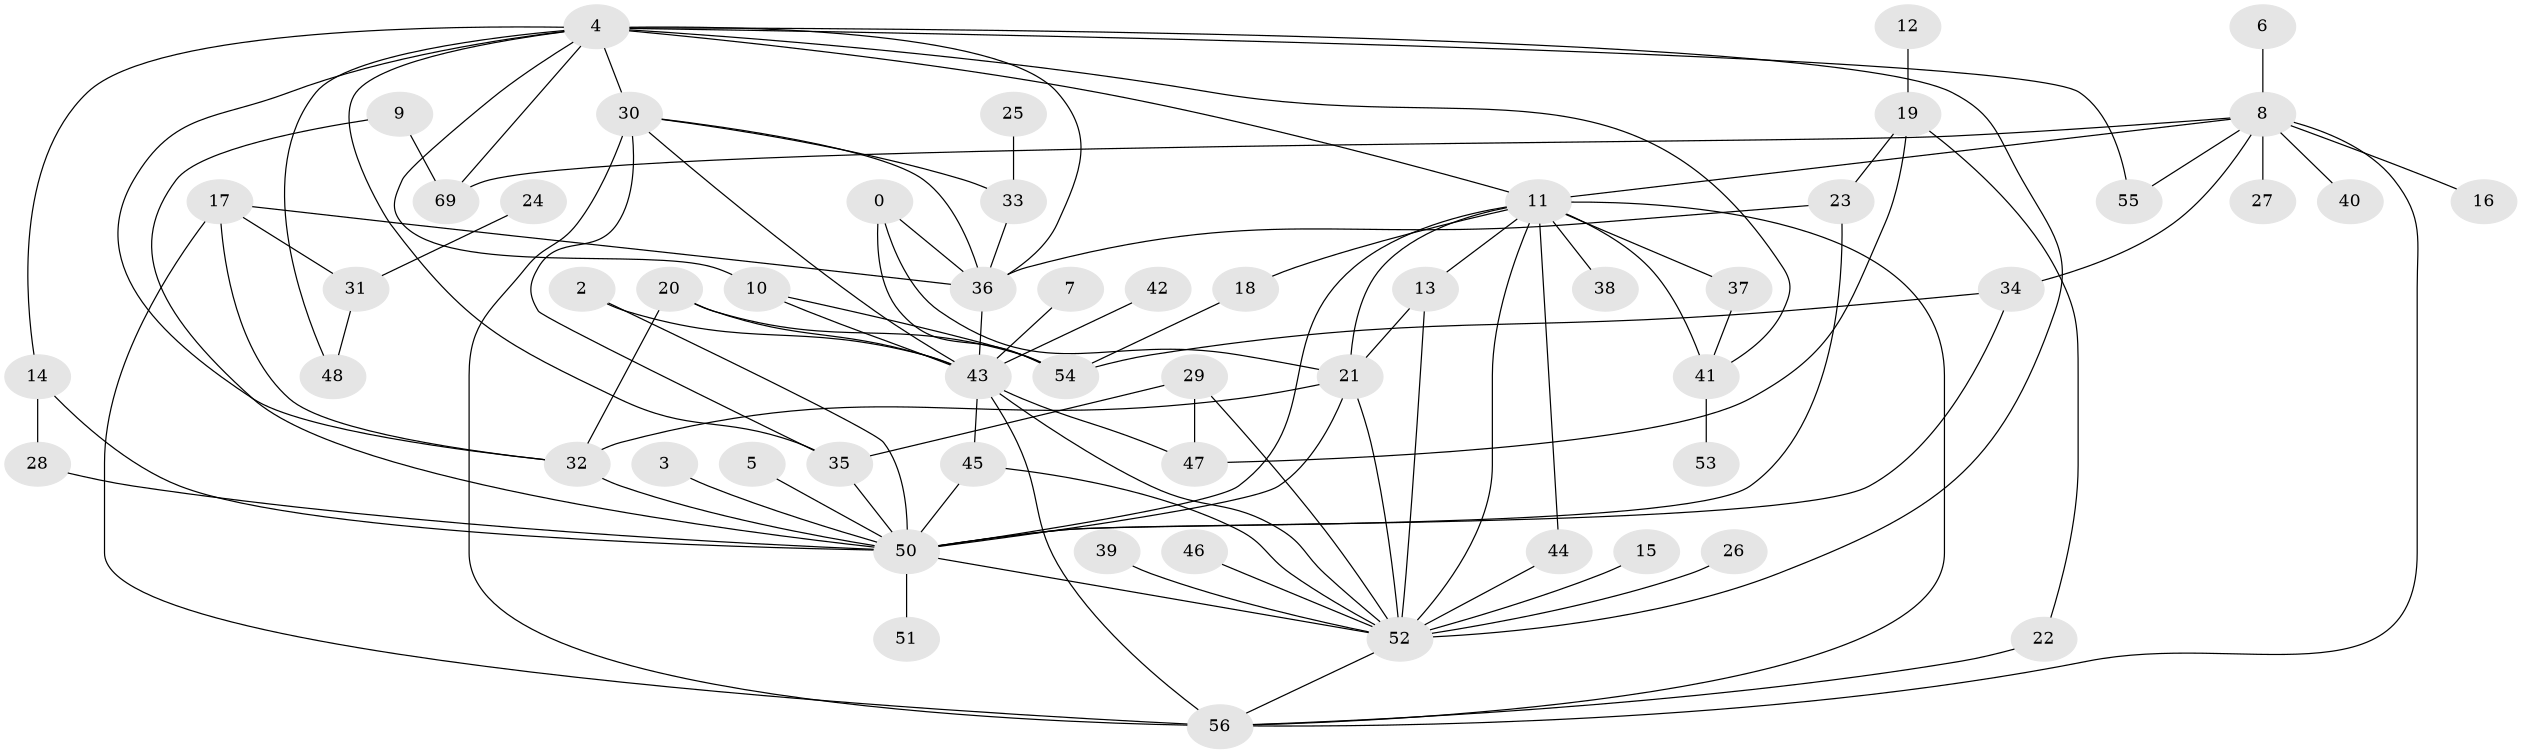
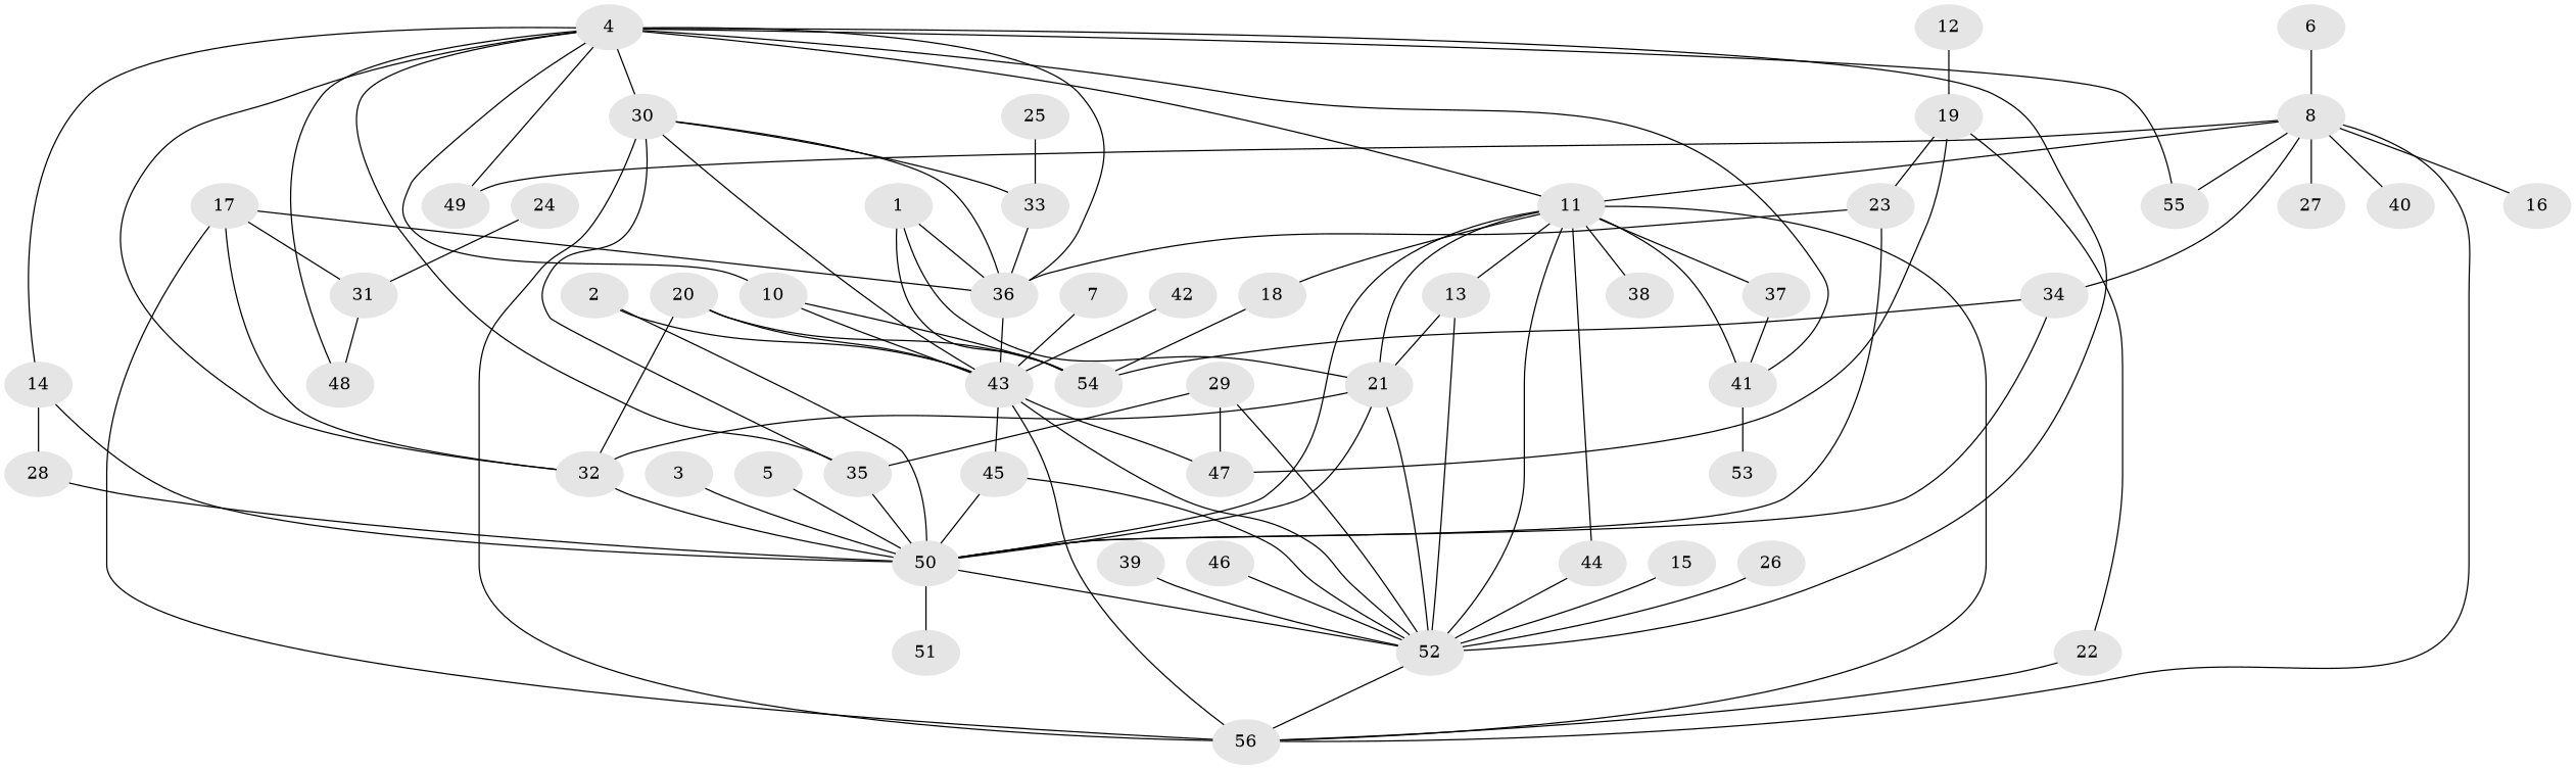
  graph {
    node [color=gray90 style=filled]
    edge [weight=1.0]
-   1 [label=0]
+   1
    21
    36
    54
    50
    32
    52
    43
    2
    56
    45
    47
    51
    3
    4
    10
    11
    14
    30
    35
    41
    48
-   49 [label=69]
+   49
    55
    13
    18
    37
    38
    44
    28
    33
    53
    5
    6
    8
    16
    27
    34
    40
    7
-   9
    12
    19
    22
    23
    15
    17
    31
    20
    24
    25
    26
    29
    39
    42
    46
    1 -- 21
    1 -- 36
    1 -- 54
    21 -- 50 [weight=2.0]
    21 -- 32
    21 -- 52 [weight=2.0]
    36 -- 43
    50 -- 52
    50 -- 51
    32 -- 50
    52 -- 56
    43 -- 52
    43 -- 56
    43 -- 45
    43 -- 47
    2 -- 50
    2 -- 43
    45 -- 50
    45 -- 52
    3 -- 50
    4 -- 36
    4 -- 32
    4 -- 52
    4 -- 10
    4 -- 11
    4 -- 14
    4 -- 30
    4 -- 35
    4 -- 41
    4 -- 48
    4 -- 49
    4 -- 55
    10 -- 54
    10 -- 43
    11 -- 21
    11 -- 50
    11 -- 52
    11 -- 56
    11 -- 41 [weight=2.0]
    11 -- 13
    11 -- 18
    11 -- 37
    11 -- 38
    11 -- 44
    14 -- 50
    14 -- 28
    30 -- 36
    30 -- 43
    30 -- 56 [weight=3.0]
    30 -- 35
    30 -- 33
    35 -- 50
    41 -- 53
    13 -- 21
    13 -- 52
    18 -- 54
    37 -- 41
    44 -- 52
    28 -- 50
    33 -- 36
    5 -- 50
    6 -- 8
    8 -- 56 [weight=2.0]
    8 -- 11
    8 -- 49
    8 -- 55
    8 -- 16
    8 -- 27
    8 -- 34
    8 -- 40
    34 -- 54
    34 -- 50
    7 -- 43
-   9 -- 50
-   9 -- 49
    12 -- 19
    19 -- 47
    19 -- 22
    19 -- 23
    22 -- 56
    23 -- 36
    23 -- 50
    15 -- 52
    17 -- 36
    17 -- 32
    17 -- 56
    17 -- 31
    31 -- 48
    20 -- 54
    20 -- 32
    20 -- 43
    24 -- 31
    25 -- 33
    26 -- 52
    29 -- 52
    29 -- 47
    29 -- 35
    39 -- 52
    42 -- 43
    46 -- 52
  }
